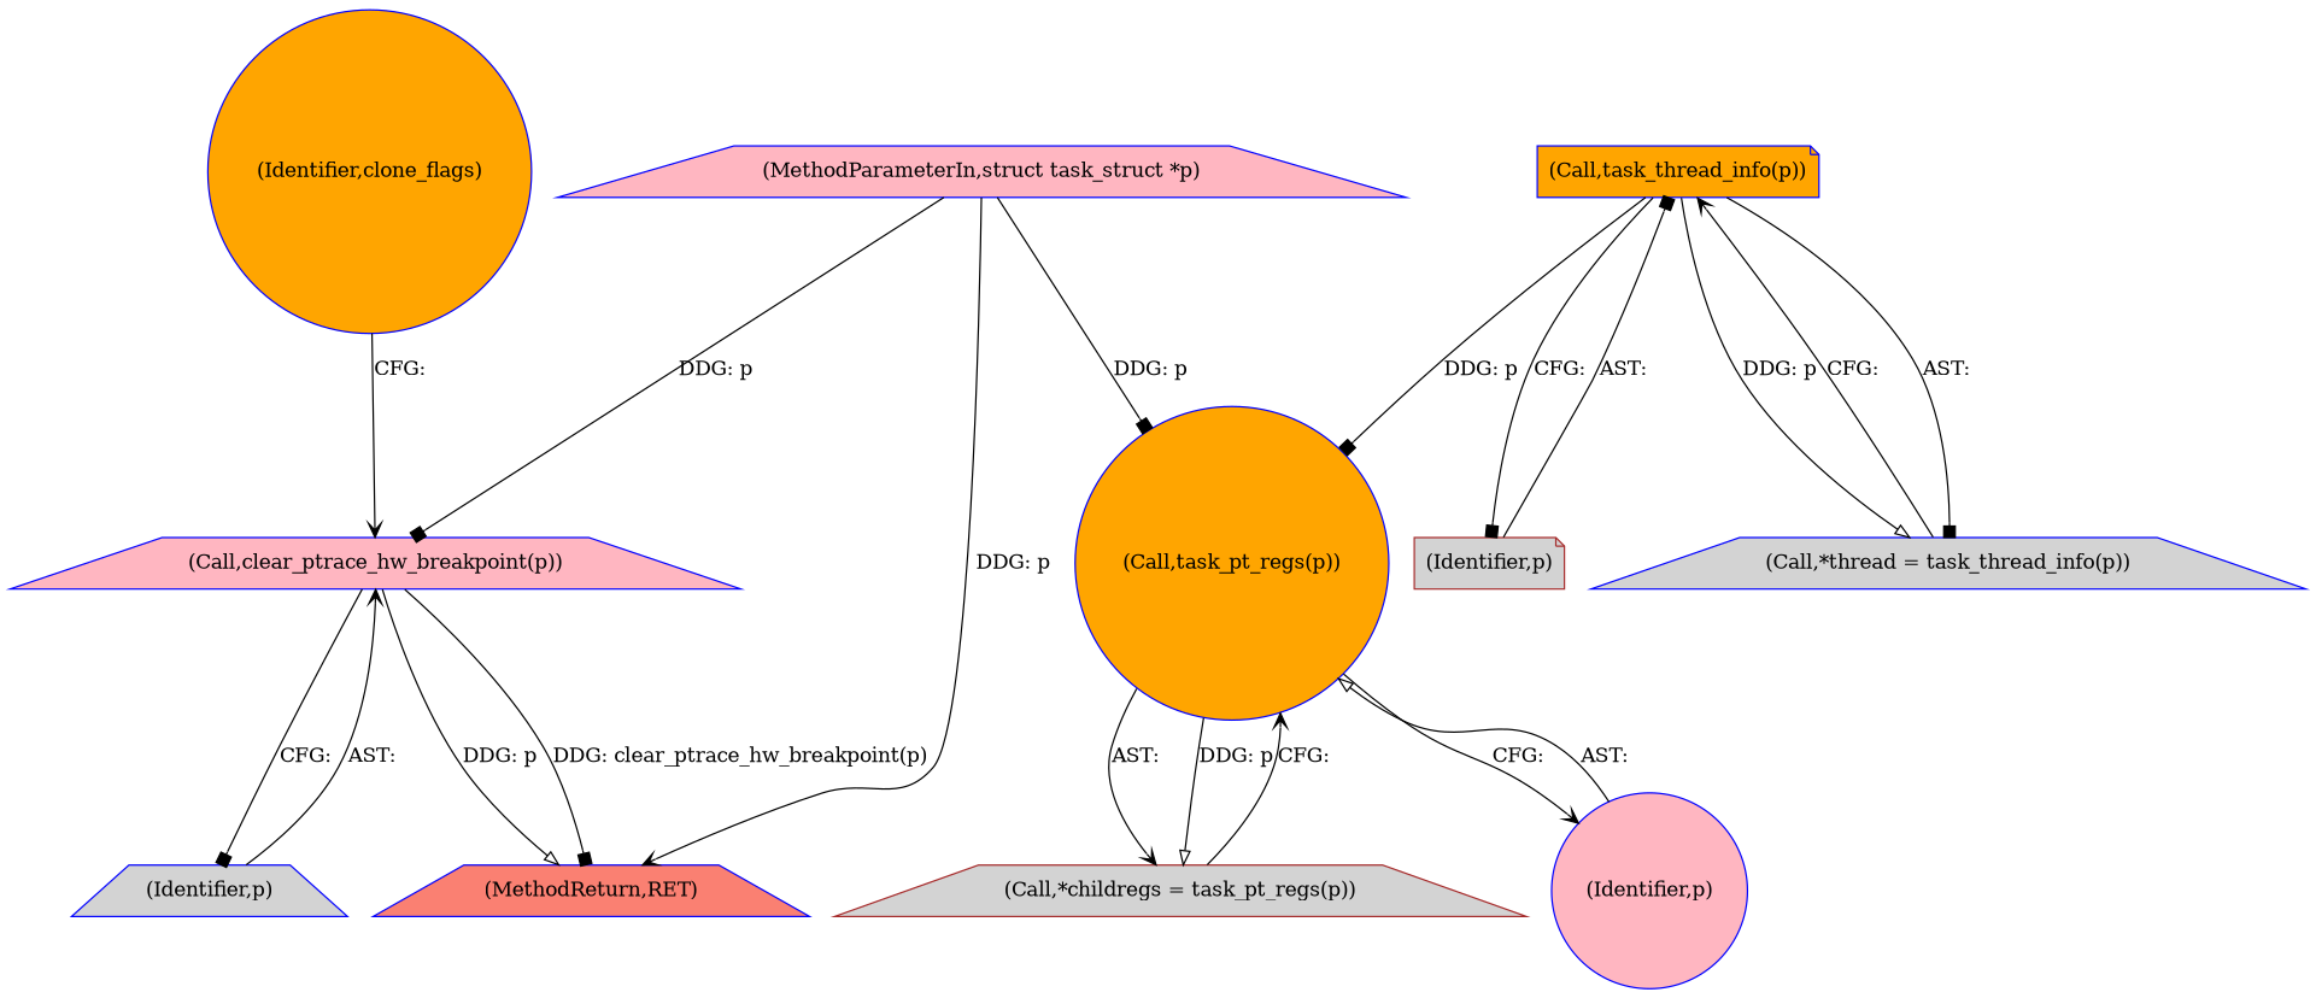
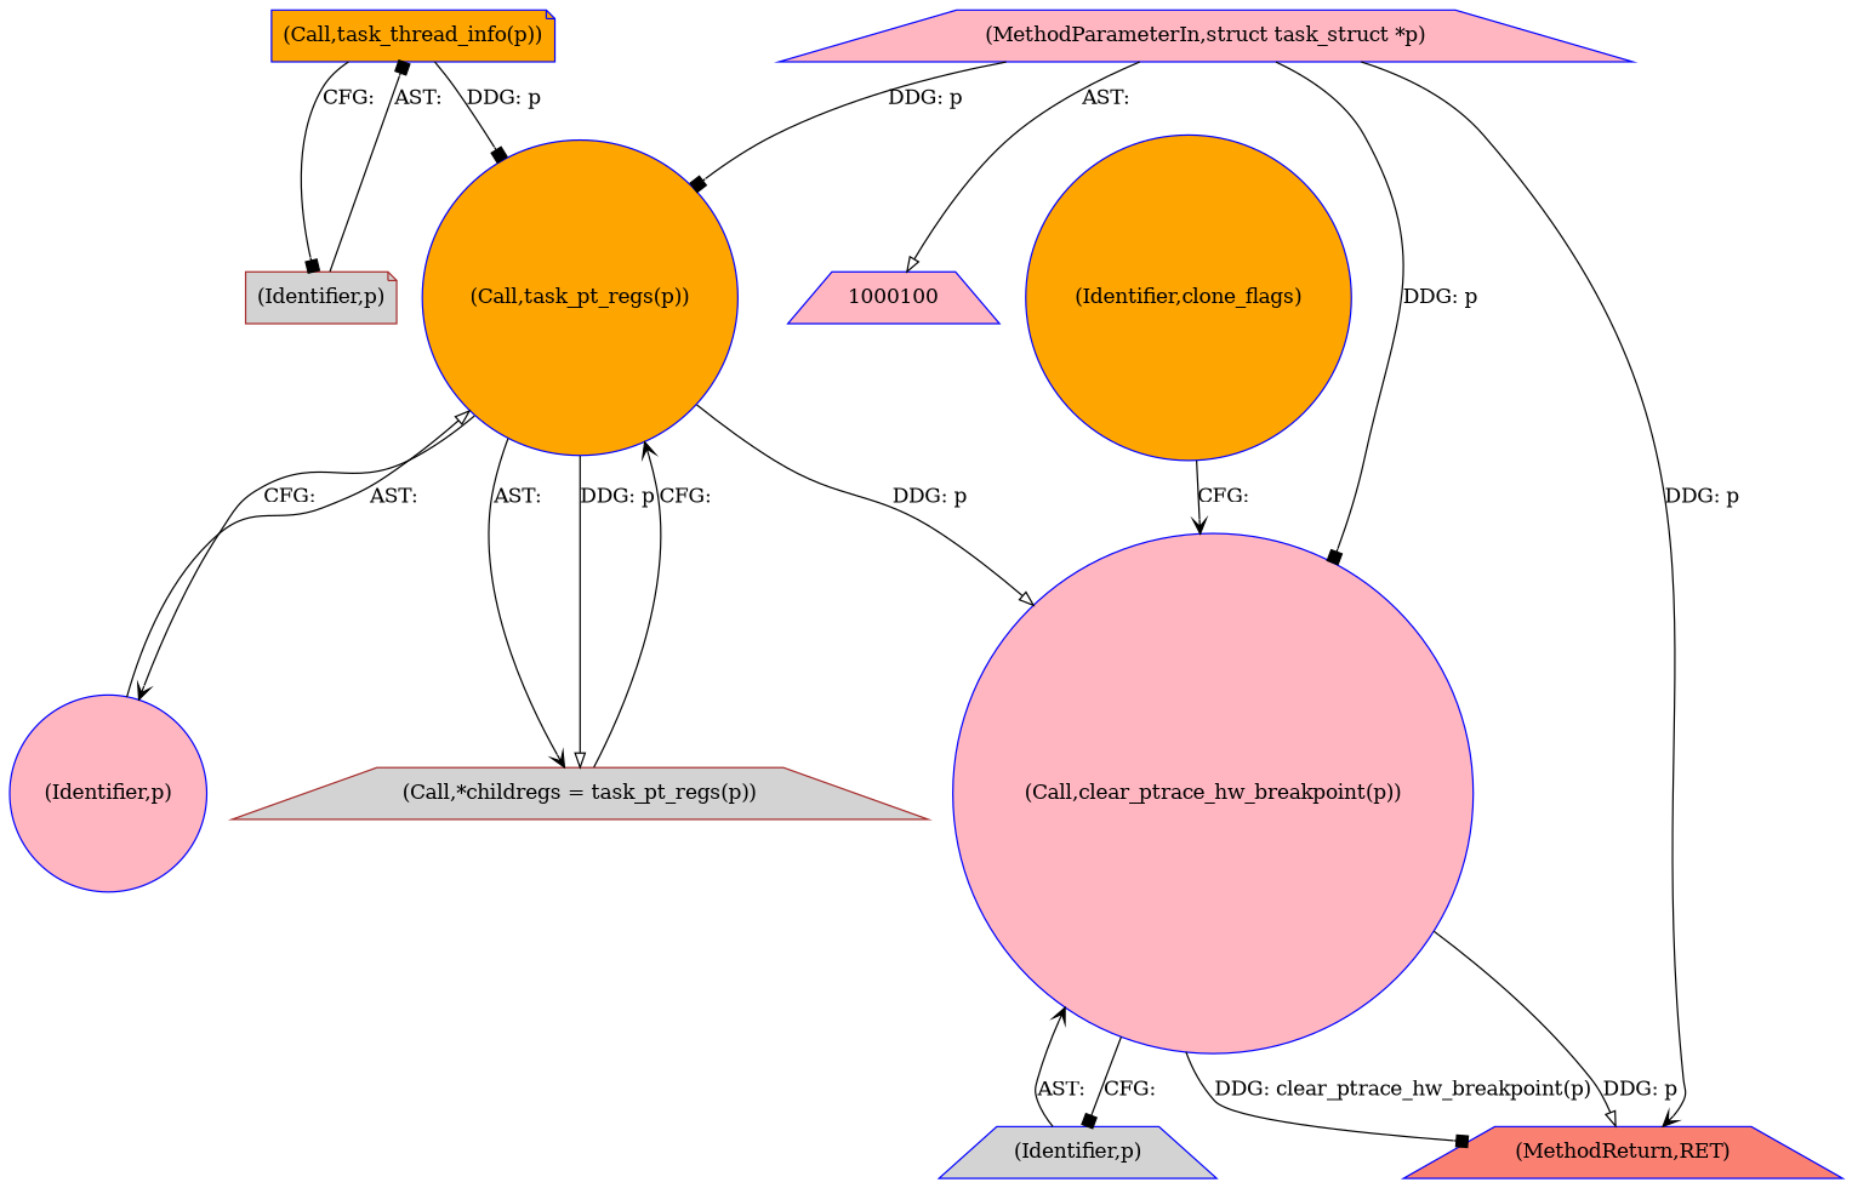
  digraph {
    node [color=blue fillcolor=lightpink shape=trapezium style=filled]
    edge [arrowhead=box]
-   n1 [label="(Call,clear_ptrace_hw_breakpoint(p))"]
+   n1 [label="(Call,clear_ptrace_hw_breakpoint(p))" shape=circle]
    n2 [fillcolor=salmon label="(MethodReturn,RET)"]
    n3 [fillcolor=lightgrey label="(Identifier,p)"]
    n4 [fillcolor=orange label="(Call,task_pt_regs(p))" shape=circle]
    n5 [color=brown fillcolor=lightgrey label="(Call,*childregs = task_pt_regs(p))"]
    n6 [label="(Identifier,p)" shape=circle]
    n7 [fillcolor=orange label="(Call,task_thread_info(p))" shape=note]
    n8 [color=brown fillcolor=lightgrey label="(Identifier,p)" shape=note]
-   n9 [fillcolor=lightgrey label="(Call,*thread = task_thread_info(p))"]
    n10 [label="(MethodParameterIn,struct task_struct *p)"]
+   1000100
    n12 [fillcolor=orange label="(Identifier,clone_flags)" shape=circle]
    n1 -> n2 [label="DDG: clear_ptrace_hw_breakpoint(p)"]
    n1 -> n2 [arrowhead=onormal label="DDG: p"]
    n1 -> n3 [label="CFG: "]
    n3 -> n1 [arrowhead=vee label="AST: "]
+   n4 -> n1 [arrowhead=onormal label="DDG: p"]
    n4 -> n5 [arrowhead=vee label="AST: "]
    n4 -> n5 [arrowhead=onormal label="DDG: p"]
    n4 -> n6 [arrowhead=vee label="CFG: "]
    n5 -> n4 [arrowhead=vee label="CFG: "]
    n6 -> n4 [arrowhead=onormal label="AST: "]
    n7 -> n4 [label="DDG: p"]
    n7 -> n8 [label="CFG: "]
-   n7 -> n9 [label="AST: "]
-   n7 -> n9 [arrowhead=onormal label="DDG: p"]
    n8 -> n7 [label="AST: "]
-   n9 -> n7 [arrowhead=vee label="CFG: "]
    n10 -> n1 [label="DDG: p"]
    n10 -> n2 [arrowhead=vee label="DDG: p"]
    n10 -> n4 [label="DDG: p"]
+   n10 -> 1000100 [arrowhead=onormal label="AST: "]
    n12 -> n1 [arrowhead=vee label="CFG: "]
  }
